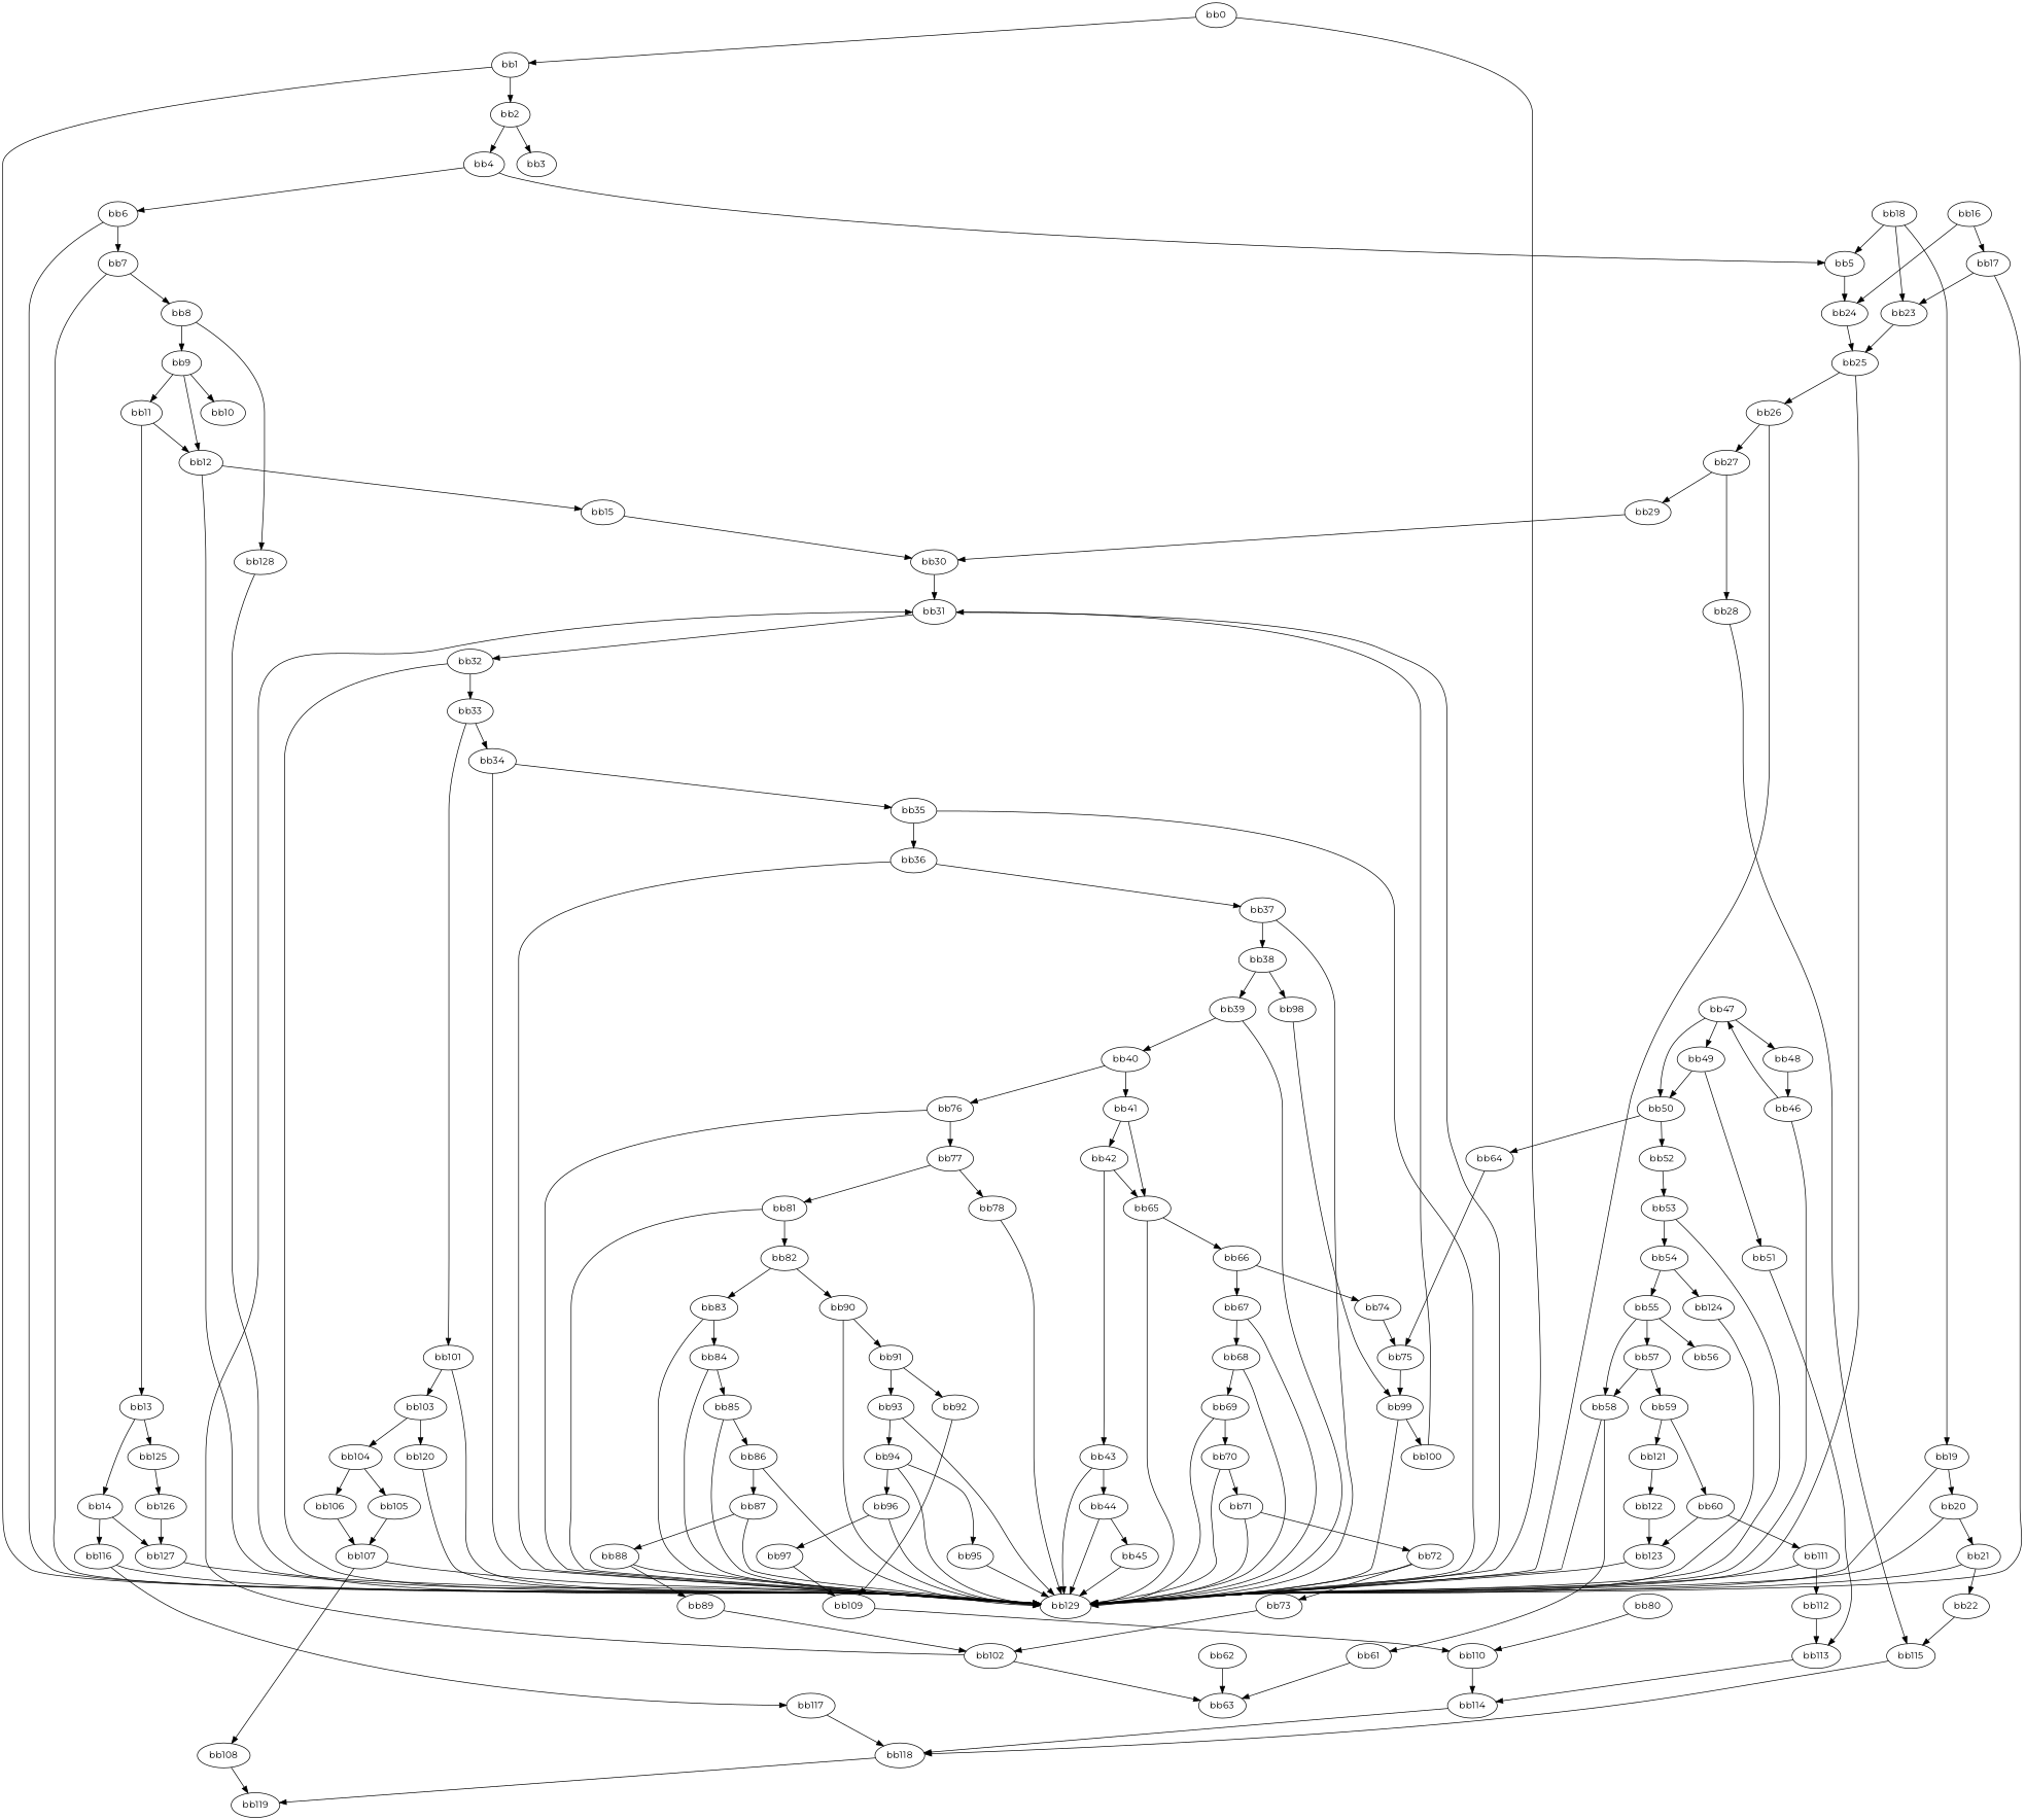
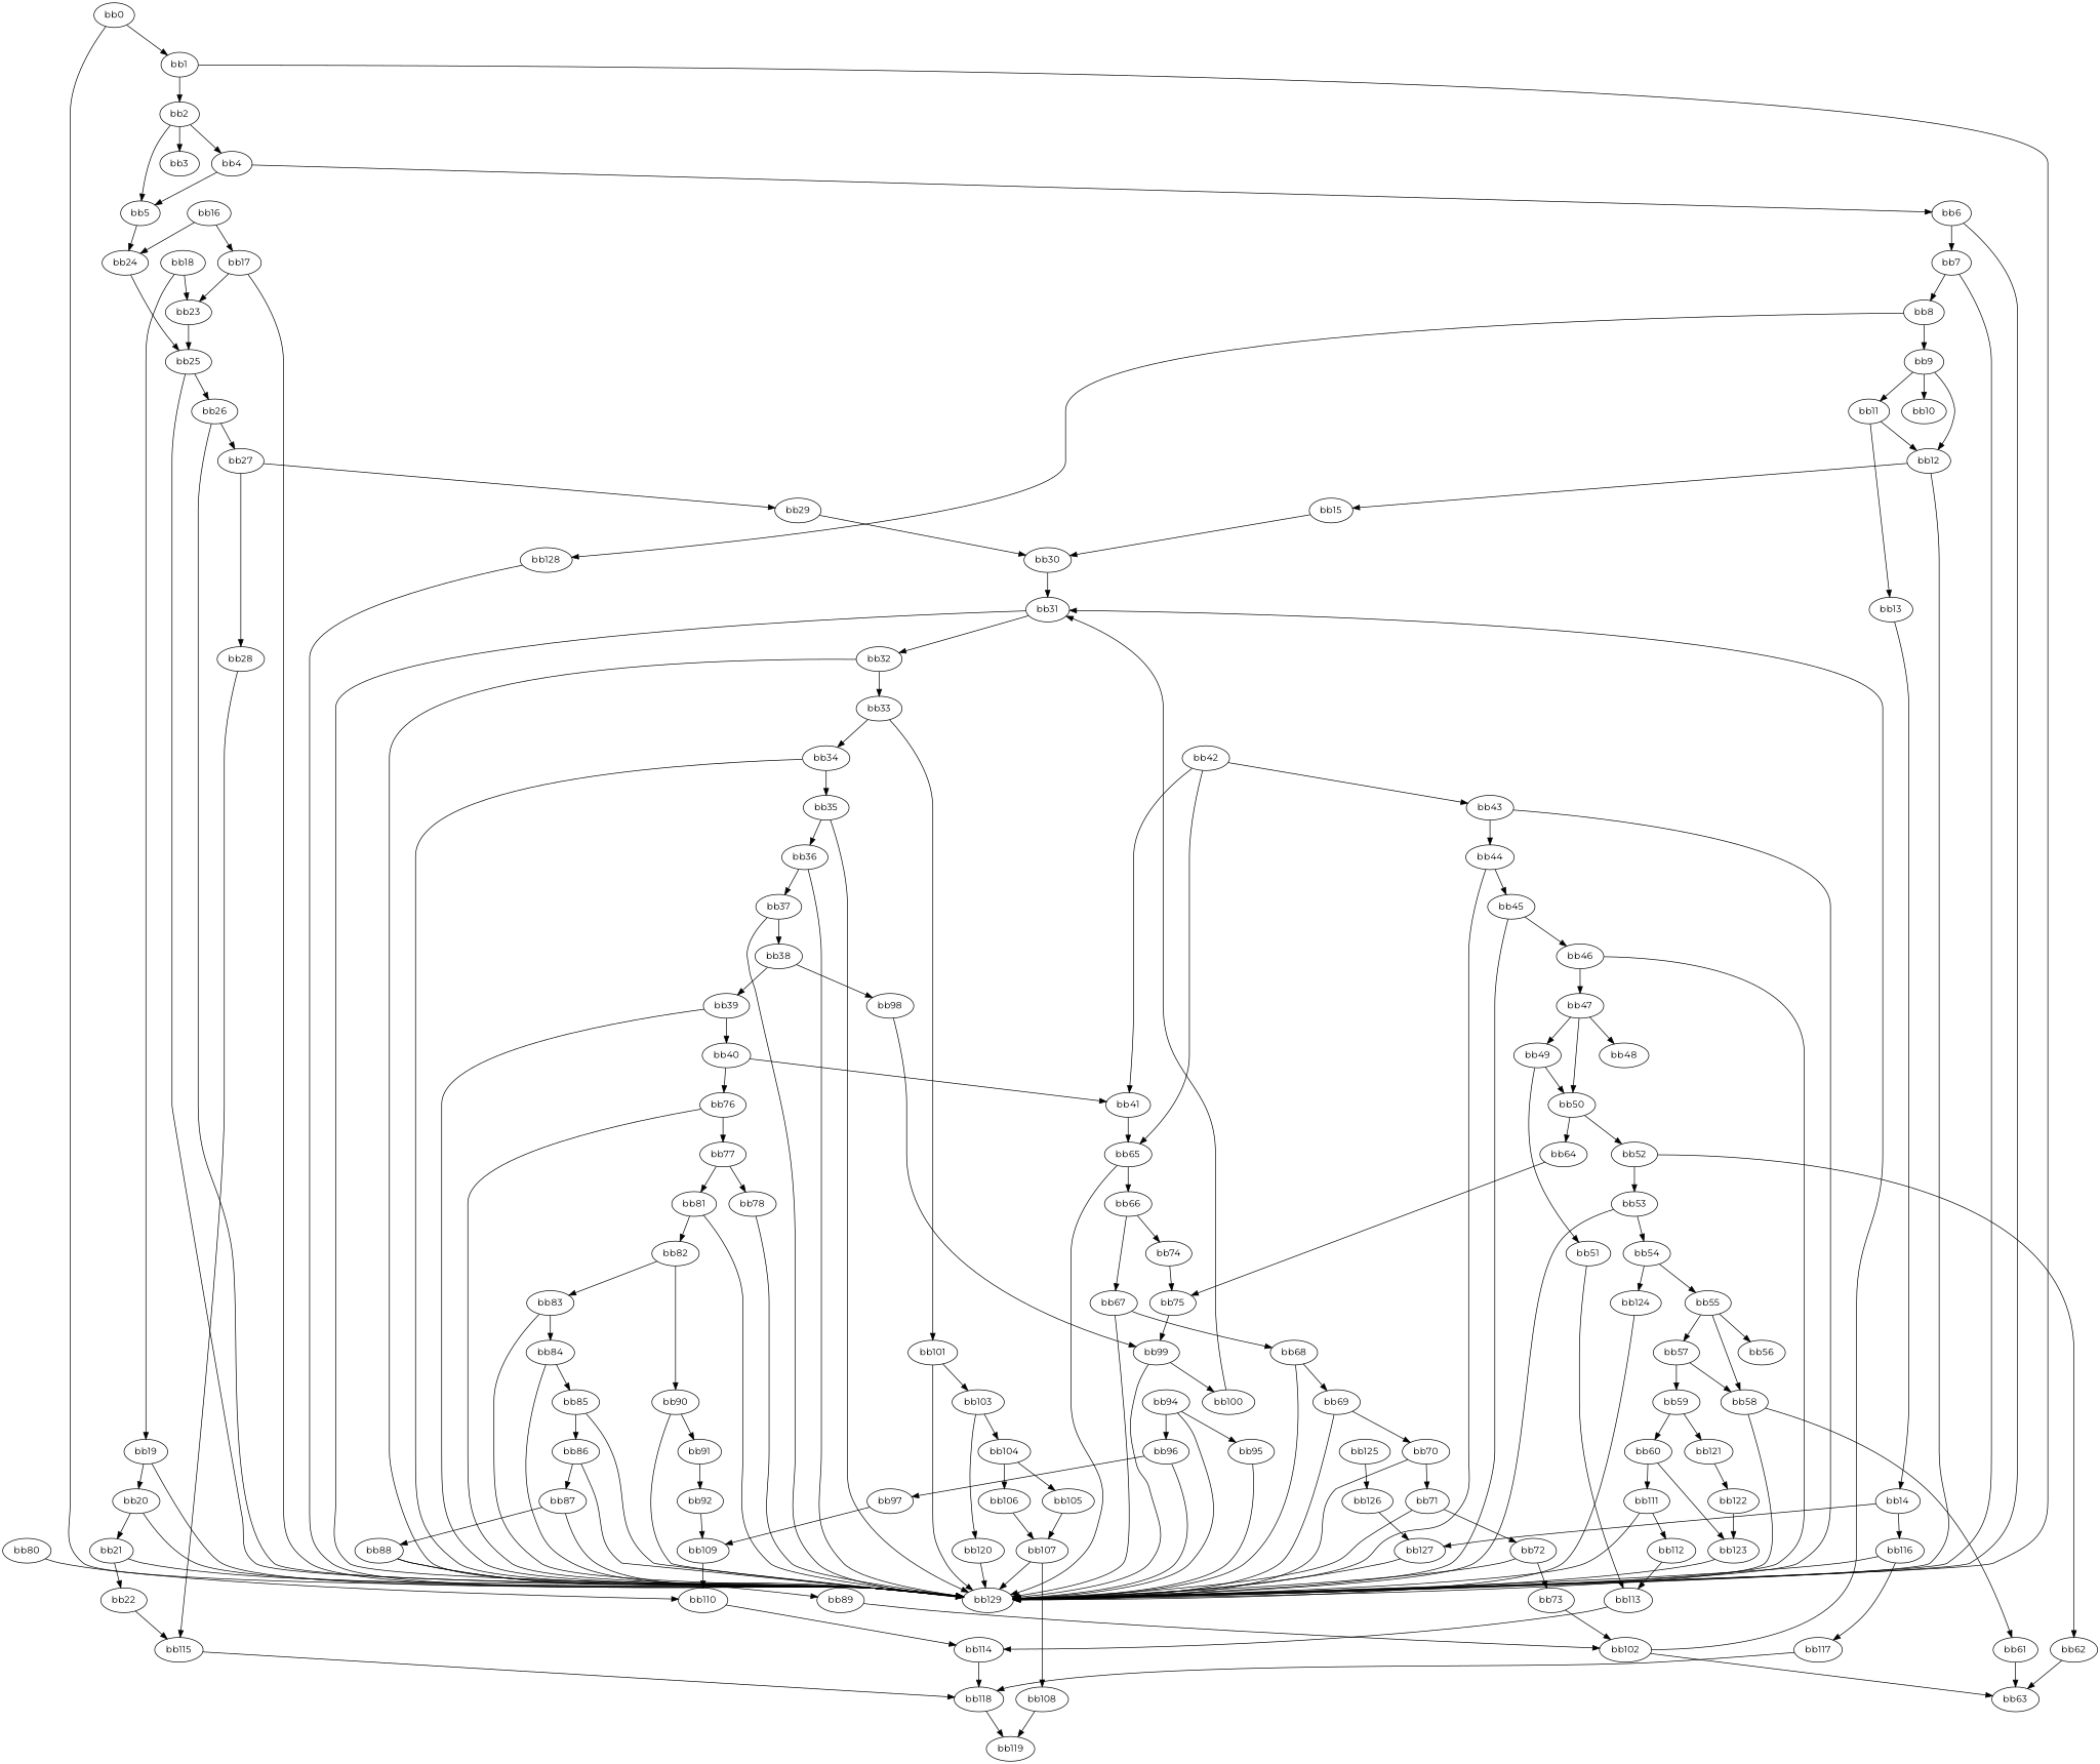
  digraph {
    fontname=Montserrat
    node [fontname=Montserrat]
    edge [fontname=Montserrat]
    n1 [label="bb0\l"]
    n2 [label="bb1\l"]
    n3 [label="bb129\l"]
    n4 [label="bb2\l"]
    n5 [label="bb3\l"]
    n6 [label="bb4\l"]
    n7 [label="bb5\l"]
    n8 [label="bb6\l"]
    n9 [label="bb24\l"]
    n10 [label="bb7\l"]
    n11 [label="bb16\l"]
    n12 [label="bb17\l"]
    n13 [label="bb25\l"]
    n14 [label="bb8\l"]
    n15 [label="bb9\l"]
    n16 [label="bb128\l"]
    n17 [label="bb10\l"]
    n18 [label="bb11\l"]
    n19 [label="bb12\l"]
    n20 [label="bb13\l"]
    n21 [label="bb15\l"]
    n22 [label="bb14\l"]
    n23 [label="bb125\l"]
    n24 [label="bb30\l"]
    n25 [label="bb116\l"]
    n26 [label="bb127\l"]
    n27 [label="bb126\l"]
    n28 [label="bb117\l"]
    n29 [label="bb31\l"]
    n30 [label="bb23\l"]
    n31 [label="bb18\l"]
    n32 [label="bb19\l"]
    n33 [label="bb20\l"]
    n34 [label="bb21\l"]
    n35 [label="bb22\l"]
    n36 [label="bb115\l"]
    n37 [label="bb118\l"]
    n38 [label="bb26\l"]
    n39 [label="bb27\l"]
    n40 [label="bb28\l"]
    n41 [label="bb29\l"]
    n42 [label="bb32\l"]
    n43 [label="bb33\l"]
    n44 [label="bb34\l"]
    n45 [label="bb101\l"]
    n46 [label="bb35\l"]
    n47 [label="bb103\l"]
    n48 [label="bb36\l"]
    n49 [label="bb37\l"]
    n50 [label="bb38\l"]
    n51 [label="bb39\l"]
    n52 [label="bb98\l"]
    n53 [label="bb40\l"]
    n54 [label="bb99\l"]
    n55 [label="bb41\l"]
    n56 [label="bb76\l"]
    n57 [label="bb42\l"]
    n58 [label="bb65\l"]
    n59 [label="bb77\l"]
    n60 [label="bb43\l"]
    n61 [label="bb66\l"]
    n62 [label="bb44\l"]
    n63 [label="bb45\l"]
    n64 [label="bb46\l"]
    n65 [label="bb47\l"]
    n66 [label="bb48\l"]
    n67 [label="bb49\l"]
    n68 [label="bb50\l"]
    n69 [label="bb51\l"]
    n70 [label="bb52\l"]
    n71 [label="bb64\l"]
    n72 [label="bb113\l"]
    n73 [label="bb53\l"]
    n74 [label="bb62\l"]
    n75 [label="bb75\l"]
    n76 [label="bb114\l"]
    n77 [label="bb54\l"]
    n78 [label="bb63\l"]
    n79 [label="bb55\l"]
    n80 [label="bb124\l"]
    n81 [label="bb56\l"]
    n82 [label="bb57\l"]
    n83 [label="bb58\l"]
    n84 [label="bb59\l"]
    n85 [label="bb61\l"]
    n86 [label="bb60\l"]
    n87 [label="bb121\l"]
    n88 [label="bb111\l"]
    n89 [label="bb123\l"]
    n90 [label="bb122\l"]
    n91 [label="bb112\l"]
    n92 [label="bb102\l"]
    n93 [label="bb67\l"]
    n94 [label="bb74\l"]
    n95 [label="bb68\l"]
    n96 [label="bb69\l"]
    n97 [label="bb70\l"]
    n98 [label="bb71\l"]
    n99 [label="bb72\l"]
    n100 [label="bb73\l"]
    n101 [label="bb100\l"]
    n102 [label="bb78\l"]
    n103 [label="bb81\l"]
    n104 [label="bb82\l"]
    n105 [label="bb80\l"]
    n106 [label="bb110\l"]
    n107 [label="bb83\l"]
    n108 [label="bb90\l"]
    n109 [label="bb84\l"]
    n110 [label="bb91\l"]
    n111 [label="bb85\l"]
    n112 [label="bb86\l"]
    n113 [label="bb87\l"]
    n114 [label="bb88\l"]
    n115 [label="bb89\l"]
    n116 [label="bb92\l"]
-   n117 [label="bb93\l"]
    n118 [label="bb109\l"]
    n119 [label="bb94\l"]
    n120 [label="bb95\l"]
    n121 [label="bb96\l"]
    n122 [label="bb97\l"]
    n123 [label="bb104\l"]
    n124 [label="bb120\l"]
    n125 [label="bb105\l"]
    n126 [label="bb106\l"]
    n127 [label="bb107\l"]
    n128 [label="bb108\l"]
    n129 [label="bb119\l"]
    n1 -> n2
    n1 -> n3
    n2 -> n3
    n2 -> n4
    n4 -> n5
    n4 -> n6
-   n31 -> n7
+   n4 -> n7
    n6 -> n7
    n6 -> n8
    n7 -> n9
    n8 -> n3
    n8 -> n10
    n9 -> n13
    n10 -> n3
    n10 -> n14
    n11 -> n9
    n11 -> n12
    n12 -> n3
    n12 -> n30
    n13 -> n3
    n13 -> n38
    n14 -> n15
    n14 -> n16
    n15 -> n17
    n15 -> n18
    n15 -> n19
    n16 -> n3
    n18 -> n19
    n18 -> n20
    n19 -> n3
    n19 -> n21
    n20 -> n22
-   n20 -> n23
    n21 -> n24
    n22 -> n25
    n22 -> n26
    n23 -> n27
    n24 -> n29
    n25 -> n3
    n25 -> n28
    n26 -> n3
    n27 -> n26
    n28 -> n37
    n29 -> n3
    n29 -> n42
    n30 -> n13
    n31 -> n30
    n31 -> n32
    n32 -> n3
    n32 -> n33
    n33 -> n3
    n33 -> n34
    n34 -> n3
    n34 -> n35
    n35 -> n36
    n36 -> n37
    n37 -> n129
    n38 -> n3
    n38 -> n39
    n39 -> n40
    n39 -> n41
    n40 -> n36
    n41 -> n24
    n42 -> n3
    n42 -> n43
    n43 -> n44
    n43 -> n45
    n44 -> n3
    n44 -> n46
    n45 -> n3
    n45 -> n47
    n46 -> n3
    n46 -> n48
    n47 -> n123
    n47 -> n124
    n48 -> n3
    n48 -> n49
    n49 -> n3
    n49 -> n50
    n50 -> n51
    n50 -> n52
    n51 -> n3
    n51 -> n53
    n52 -> n54
    n53 -> n55
    n53 -> n56
    n54 -> n3
    n54 -> n101
-   n55 -> n57
+   n57 -> n55
    n55 -> n58
    n56 -> n3
    n56 -> n59
    n57 -> n58
    n57 -> n60
    n58 -> n3
    n58 -> n61
    n59 -> n102
    n59 -> n103
    n60 -> n3
    n60 -> n62
    n61 -> n93
    n61 -> n94
    n62 -> n3
    n62 -> n63
    n63 -> n3
-   n66 -> n64
+   n63 -> n64
    n64 -> n3
    n64 -> n65
    n65 -> n66
    n65 -> n67
    n65 -> n68
    n67 -> n68
    n67 -> n69
    n68 -> n70
    n68 -> n71
    n69 -> n72
    n70 -> n73
+   n70 -> n74
    n71 -> n75
    n72 -> n76
    n73 -> n3
    n73 -> n77
    n74 -> n78
    n75 -> n54
    n76 -> n37
    n77 -> n79
    n77 -> n80
    n79 -> n81
    n79 -> n82
    n79 -> n83
    n80 -> n3
    n82 -> n83
    n82 -> n84
    n83 -> n3
    n83 -> n85
    n84 -> n86
    n84 -> n87
    n85 -> n78
    n86 -> n88
    n86 -> n89
    n87 -> n90
    n88 -> n3
    n88 -> n91
    n89 -> n3
    n90 -> n89
    n91 -> n72
    n92 -> n29
    n92 -> n78
    n93 -> n3
    n93 -> n95
    n94 -> n75
    n95 -> n3
    n95 -> n96
    n96 -> n3
    n96 -> n97
    n97 -> n3
    n97 -> n98
    n98 -> n3
    n98 -> n99
    n99 -> n3
    n99 -> n100
    n100 -> n92
    n101 -> n29
    n102 -> n3
    n103 -> n3
    n103 -> n104
    n104 -> n107
    n104 -> n108
    n105 -> n106
    n106 -> n76
    n107 -> n3
    n107 -> n109
    n108 -> n3
    n108 -> n110
    n109 -> n3
    n109 -> n111
    n110 -> n116
-   n110 -> n117
    n111 -> n3
    n111 -> n112
    n112 -> n3
    n112 -> n113
    n113 -> n3
    n113 -> n114
    n114 -> n3
    n114 -> n115
    n115 -> n92
    n116 -> n118
-   n117 -> n3
-   n117 -> n119
    n118 -> n106
    n119 -> n3
    n119 -> n120
    n119 -> n121
    n120 -> n3
    n121 -> n3
    n121 -> n122
    n122 -> n118
    n123 -> n125
    n123 -> n126
    n124 -> n3
    n125 -> n127
    n126 -> n127
    n127 -> n3
    n127 -> n128
    n128 -> n129
  }
